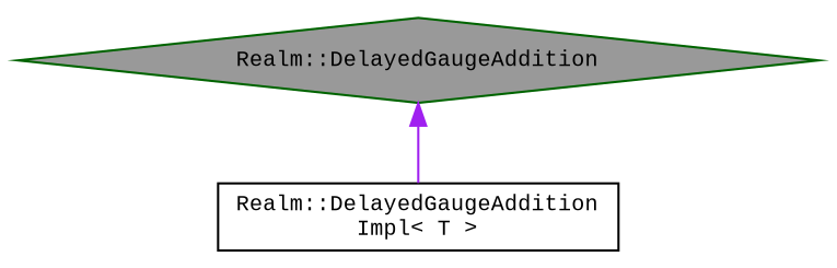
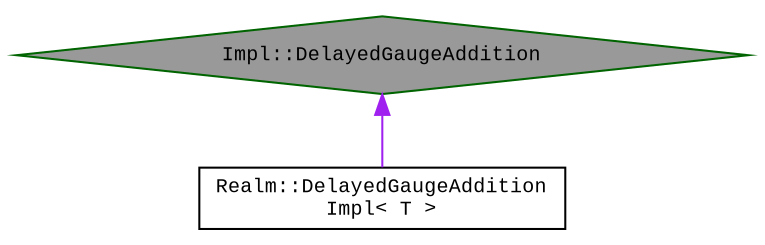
  digraph {
    fontname="Liberation Mono"
    node [fontname="Liberation Mono" fontsize=10 style=filled]
-   n1 [color=darkgreen fillcolor=grey60 fontcolor=black height=0.2 label="Realm::DelayedGaugeAddition" shape=diamond width=0.4]
+   n1 [color=darkgreen fillcolor=grey60 fontcolor=black height=0.2 label="Impl::DelayedGaugeAddition" shape=diamond width=0.4]
    n2 [color=black fillcolor=white height=0.2 label="Realm::DelayedGaugeAddition\lImpl\< T \>" shape=box width=0.4]
    n1 -> n2 [color=purple dir=back fontname="Liberation Mono" fontsize=10 labelfontname=Helvetica labelfontsize=10 style=solid]
  }
